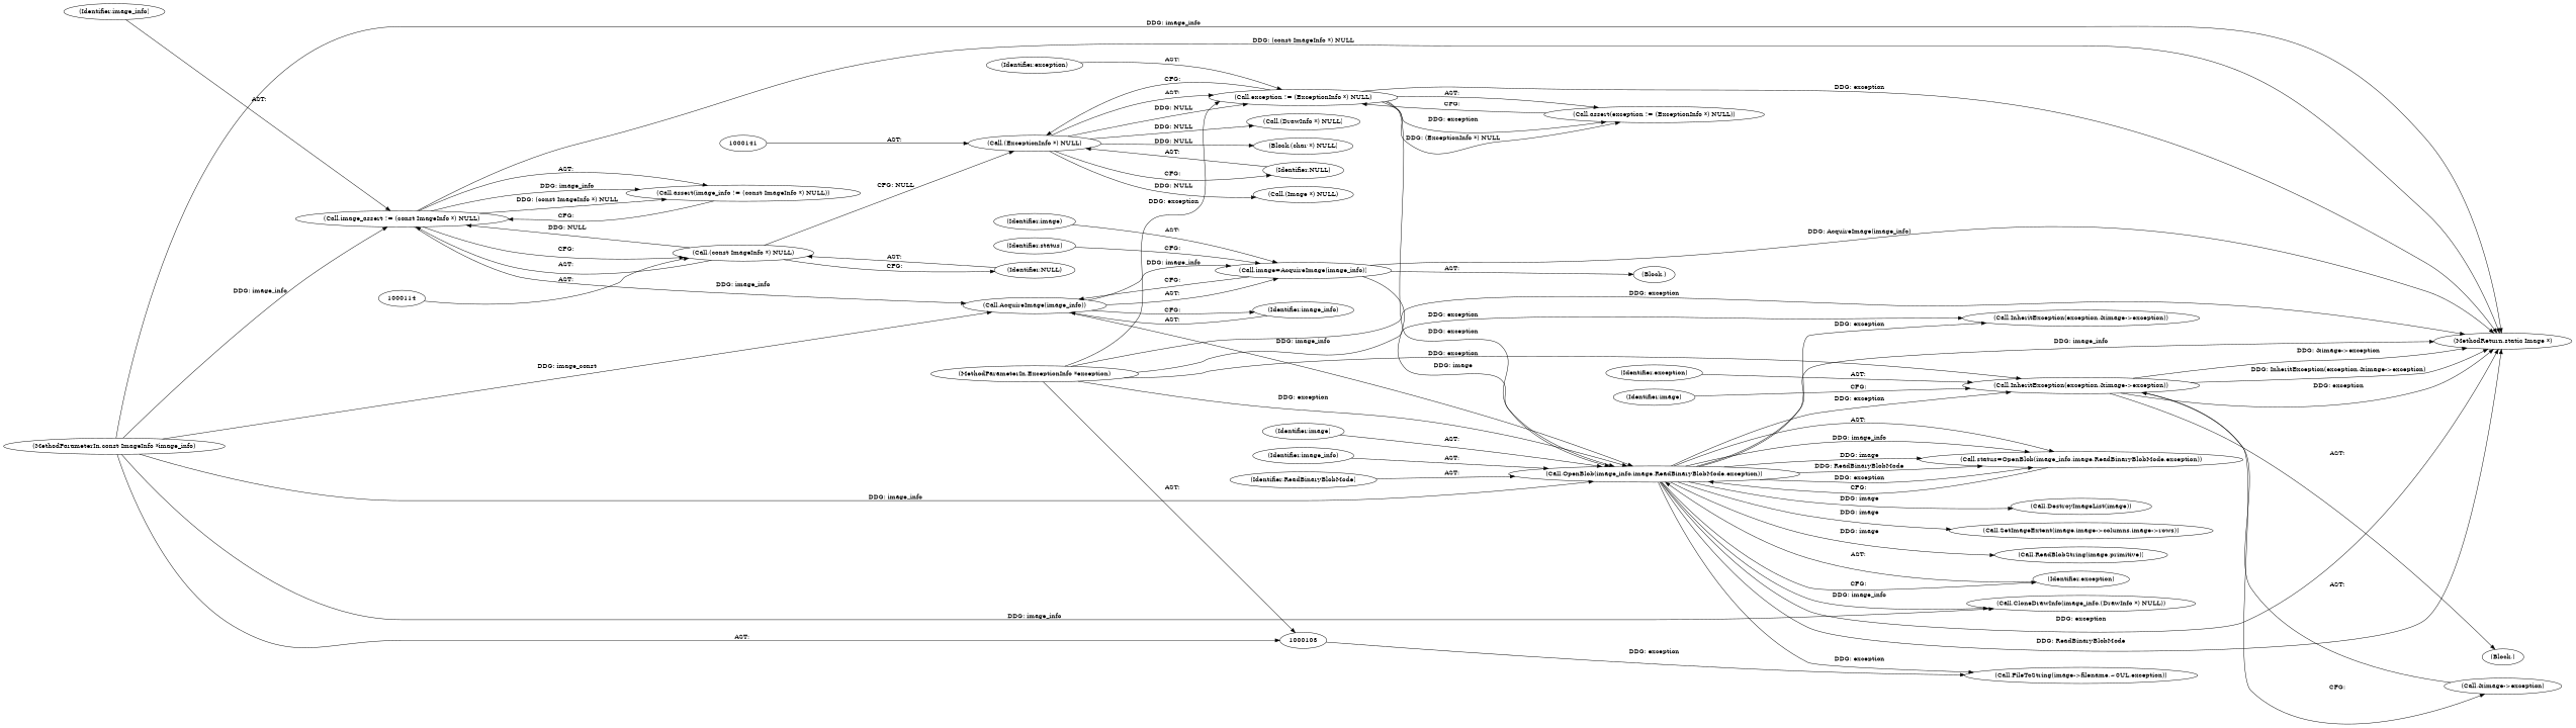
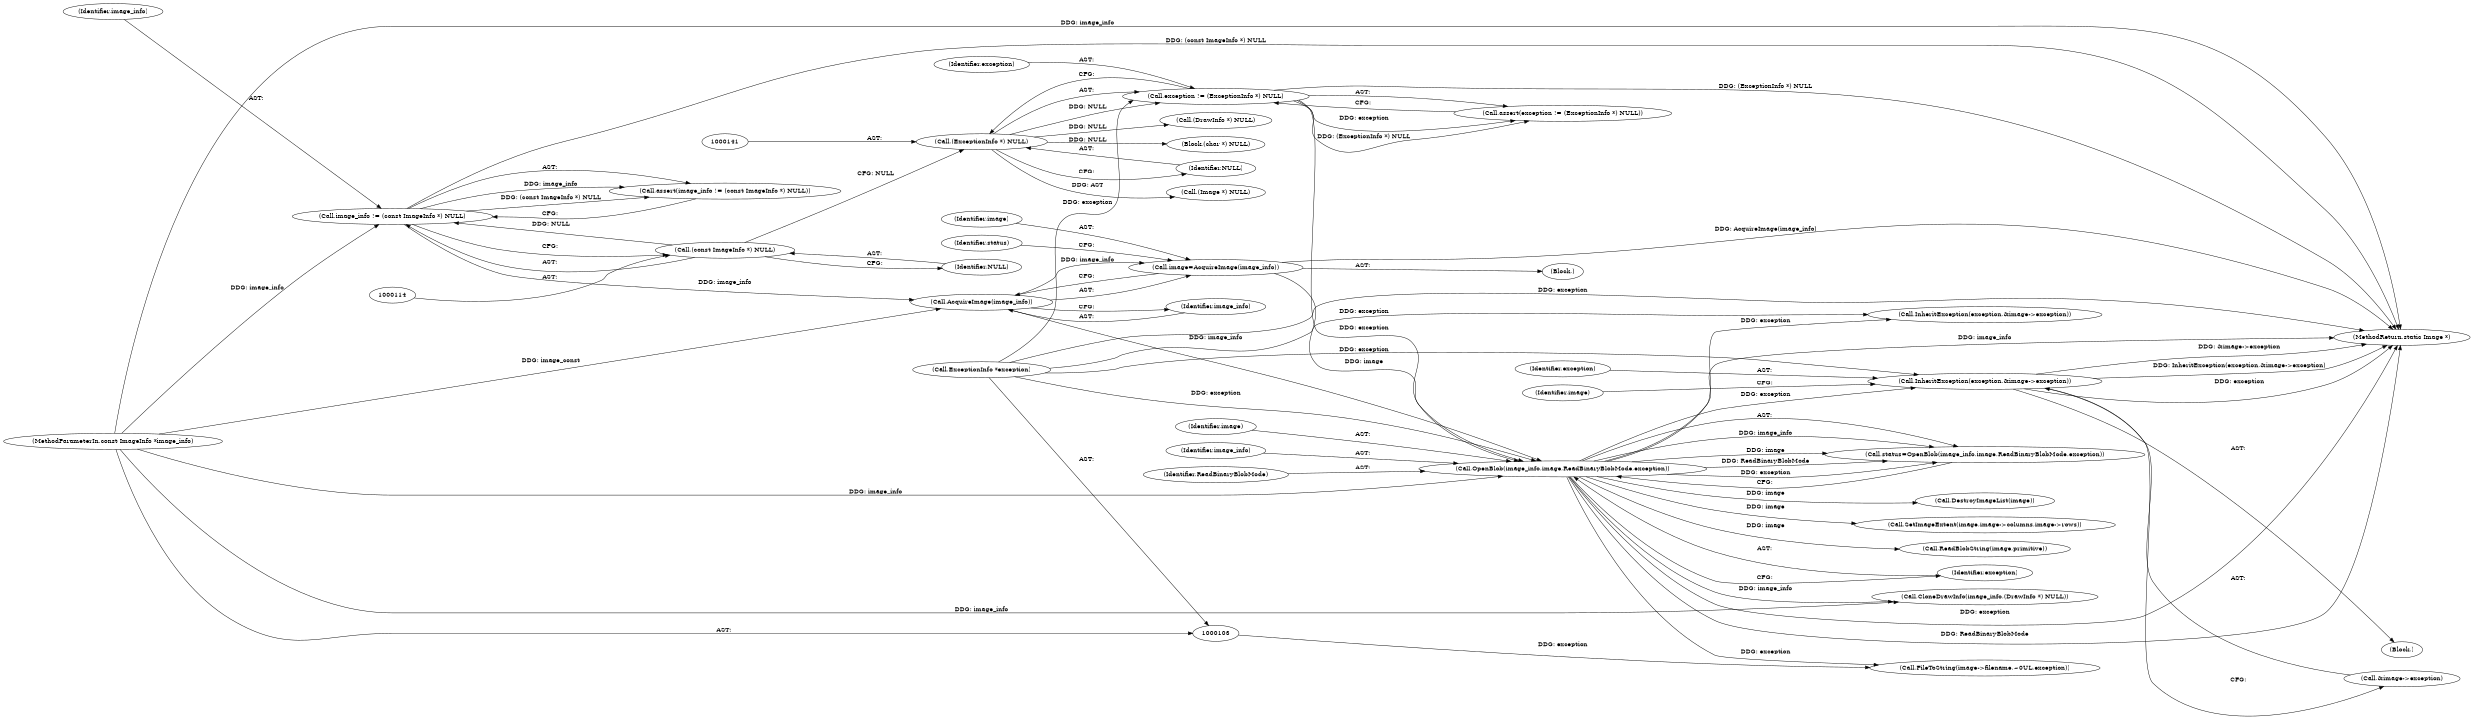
  digraph {
    rankdir=LR
    n1 [label="(Call,InheritException(exception,&image->exception))"]
    n2 [label="(MethodReturn,static Image *)"]
    n3 [label="(Block,)"]
    n4 [label="(Call,&image->exception)"]
    n5 [label="(Call,OpenBlob(image_info,image,ReadBinaryBlobMode,exception))"]
    n6 [label="(Call,DestroyImageList(image))"]
    n7 [label="(Call,SetImageExtent(image,image->columns,image->rows))"]
    n8 [label="(Call,ReadBlobString(image,primitive))"]
    n9 [label="(Identifier,exception)"]
    n10 [label="(Call,CloneDrawInfo(image_info,(DrawInfo *) NULL))"]
    n11 [label="(Call,InheritException(exception,&image->exception))"]
    n12 [label="(Call,FileToString(image->filename,~0UL,exception))"]
    n13 [label="(Call,status=OpenBlob(image_info,image,ReadBinaryBlobMode,exception))"]
    n14 [label="(Call,AcquireImage(image_info))"]
    n15 [label="(Call,image=AcquireImage(image_info))"]
    n16 [label="(Identifier,image_info)"]
    n17 [label="(Block,)"]
-   n18 [label="(Call,image_assert != (const ImageInfo *) NULL)"]
+   n18 [label="(Call,image_info != (const ImageInfo *) NULL)"]
    n19 [label="(Call,(const ImageInfo *) NULL)"]
    n20 [label="(Call,assert(image_info != (const ImageInfo *) NULL))"]
    n21 [label="(Call,(ExceptionInfo *) NULL)"]
    n22 [label="(Identifier,NULL)"]
    n23 [label="(MethodParameterIn,const ImageInfo *image_info)"]
    1000103
    n25 [label="(Call,exception != (ExceptionInfo *) NULL)"]
    n26 [label="(Identifier,NULL)"]
    n27 [label="(Call,(DrawInfo *) NULL)"]
    n28 [label="(Block,(char *) NULL)"]
    n29 [label="(Call,(Image *) NULL)"]
    n30 [label="(Call,assert(exception != (ExceptionInfo *) NULL))"]
-   n31 [label="(MethodParameterIn,ExceptionInfo *exception)"]
+   n31 [label="(Call,ExceptionInfo *exception)"]
    n32 [label="(Identifier,image)"]
    n33 [label="(Identifier,image_info)"]
    n34 [label="(Identifier,image_info)"]
    n35 [label="(Identifier,image)"]
    n36 [label="(Identifier,ReadBinaryBlobMode)"]
    n37 [label="(Identifier,exception)"]
    n38 [label="(Identifier,exception)"]
    n39 [label="(Identifier,status)"]
    n40 [label="(Identifier,image)"]
    1000114
    1000141
    n1 -> n2 [label="DDG: &image->exception"]
    n1 -> n2 [label="DDG: InheritException(exception,&image->exception)"]
    n1 -> n2 [label="DDG: exception"]
    n1 -> n3 [label="AST: "]
    n1 -> n4 [label="CFG: "]
    n4 -> n1 [label="AST: "]
    n5 -> n1 [label="DDG: exception"]
    n5 -> n2 [label="DDG: exception"]
    n5 -> n2 [label="DDG: ReadBinaryBlobMode"]
    n5 -> n2 [label="DDG: image_info"]
    n5 -> n6 [label="DDG: image"]
    n5 -> n7 [label="DDG: image"]
    n5 -> n8 [label="DDG: image"]
    n5 -> n9 [label="CFG: "]
    n5 -> n10 [label="DDG: image_info"]
    n5 -> n11 [label="DDG: exception"]
    n5 -> n12 [label="DDG: exception"]
    n5 -> n13 [label="AST: "]
    n5 -> n13 [label="DDG: image_info"]
    n5 -> n13 [label="DDG: image"]
    n5 -> n13 [label="DDG: ReadBinaryBlobMode"]
    n5 -> n13 [label="DDG: exception"]
    n9 -> n5 [label="AST: "]
    n13 -> n5 [label="CFG: "]
    n14 -> n5 [label="DDG: image_info"]
    n14 -> n15 [label="AST: "]
    n14 -> n15 [label="DDG: image_info"]
    n14 -> n16 [label="CFG: "]
    n15 -> n2 [label="DDG: AcquireImage(image_info)"]
    n15 -> n5 [label="DDG: image"]
    n15 -> n14 [label="CFG: "]
    n15 -> n17 [label="AST: "]
    n16 -> n14 [label="AST: "]
    n18 -> n2 [label="DDG: (const ImageInfo *) NULL"]
    n18 -> n14 [label="DDG: image_info"]
    n18 -> n19 [label="CFG: "]
    n18 -> n20 [label="AST: "]
    n18 -> n20 [label="DDG: image_info"]
    n18 -> n20 [label="DDG: (const ImageInfo *) NULL"]
    n19 -> n18 [label="AST: "]
    n19 -> n18 [label="DDG: NULL"]
    n19 -> n21 [label="CFG: NULL"]
    n19 -> n22 [label="CFG: "]
    n20 -> n18 [label="CFG: "]
    n21 -> n25 [label="AST: "]
    n21 -> n25 [label="DDG: NULL"]
    n21 -> n26 [label="CFG: "]
    n21 -> n27 [label="DDG: NULL"]
    n21 -> n28 [label="DDG: NULL"]
-   n21 -> n29 [label="DDG: NULL"]
+   n21 -> n29 [label="DDG: AST"]
    n22 -> n19 [label="AST: "]
    n23 -> n2 [label="DDG: image_info"]
    n23 -> n5 [label="DDG: image_info"]
    n23 -> n10 [label="DDG: image_info"]
    n23 -> n14 [label="DDG: image_const"]
    n23 -> n18 [label="DDG: image_info"]
    n23 -> 1000103 [label="AST: "]
    1000103 -> n12 [label="DDG: exception"]
-   n25 -> n2 [label="DDG: exception"]
+   n25 -> n2 [label="DDG: (ExceptionInfo *) NULL"]
    n25 -> n5 [label="DDG: exception"]
    n25 -> n21 [label="CFG: "]
    n25 -> n30 [label="AST: "]
    n25 -> n30 [label="DDG: exception"]
    n25 -> n30 [label="DDG: (ExceptionInfo *) NULL"]
    n26 -> n21 [label="AST: "]
    n30 -> n25 [label="CFG: "]
    n31 -> n1 [label="DDG: exception"]
    n31 -> n2 [label="DDG: exception"]
    n31 -> n5 [label="DDG: exception"]
    n31 -> n11 [label="DDG: exception"]
    n31 -> 1000103 [label="AST: "]
    n31 -> n25 [label="DDG: exception"]
    n32 -> n5 [label="AST: "]
    n33 -> n18 [label="AST: "]
    n34 -> n5 [label="AST: "]
    n35 -> n15 [label="AST: "]
    n36 -> n5 [label="AST: "]
    n37 -> n1 [label="AST: "]
    n38 -> n25 [label="AST: "]
    n39 -> n15 [label="CFG: "]
    n40 -> n1 [label="CFG: "]
    1000114 -> n19 [label="AST: "]
    1000141 -> n21 [label="AST: "]
  }
